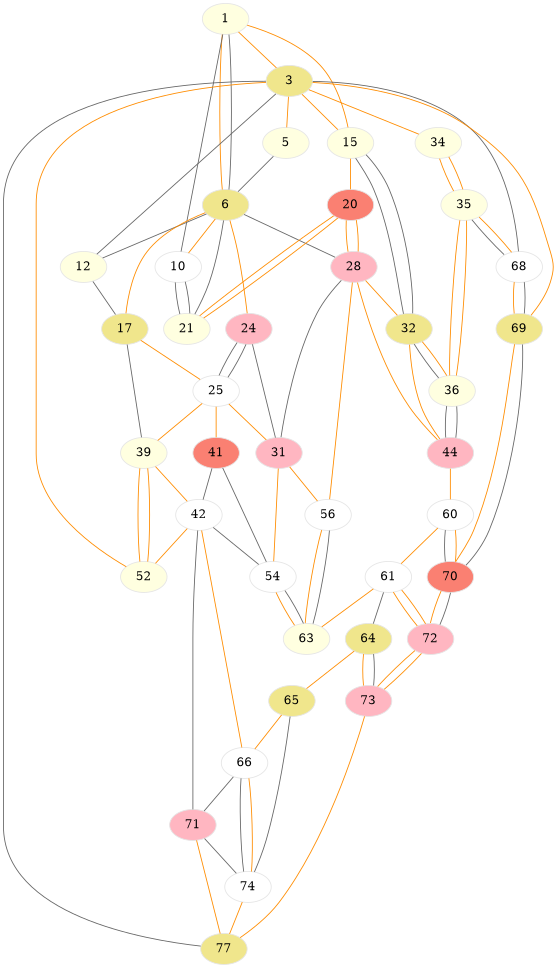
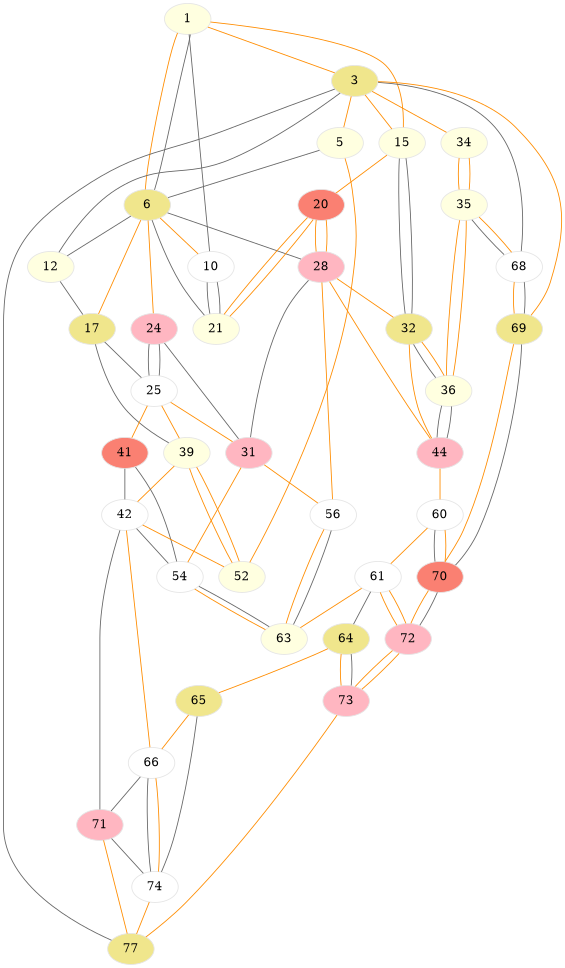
  graph {
    node [color=gray90 fillcolor=lightyellow style=filled]
    edge [color=darkorange]
    1 [super="+2"]
    3 [fillcolor=khaki super="+4+13+48"]
    6 [fillcolor=khaki super="+7+11"]
    10 [fillcolor=white]
    15 [super="+16"]
    5
    12
    34
    52
    68 [fillcolor=white]
    69 [fillcolor=khaki]
    77 [fillcolor=khaki super="+78"]
    17 [fillcolor=khaki super="+18"]
    21
    24 [fillcolor=lightpink]
    28 [fillcolor=lightpink super="+29"]
    20 [fillcolor=salmon]
    32 [fillcolor=khaki super="+33"]
    35
    70 [fillcolor=salmon]
    25 [fillcolor=white super="+38+26"]
    39 [super="+40"]
    31 [fillcolor=lightpink super="+37"]
    44 [fillcolor=lightpink super="+45"]
    56 [fillcolor=white]
    36
    41 [fillcolor=salmon]
    42 [fillcolor=white super="+43"]
    54 [fillcolor=white super="+55"]
    60 [fillcolor=white]
    63
    66 [fillcolor=white super="+67"]
    71 [fillcolor=lightpink super="+75"]
    74 [fillcolor=white super="+76"]
    61 [fillcolor=white super="+62"]
    64 [fillcolor=khaki]
    72 [fillcolor=lightpink]
    65 [fillcolor=khaki]
    73 [fillcolor=lightpink]
    1 -- 3
    1 -- 6
    1 -- 6 [color=gray40]
    1 -- 10 [color=gray40]
    1 -- 15
    3 -- 15
    3 -- 5
    3 -- 12 [color=gray40]
    3 -- 34 [weight=2]
-   3 -- 52
+   5 -- 52
    3 -- 68 [color=gray40]
    3 -- 69
    3 -- 77 [color=gray40]
    6 -- 10
    6 -- 12 [color=gray40]
    6 -- 17 [weight=2]
    6 -- 21 [color=gray40]
    6 -- 24
    6 -- 28 [color=gray40]
    10 -- 21 [color=gray40]
    10 -- 21 [color=gray40]
    15 -- 20
    15 -- 32 [color=gray40]
    15 -- 32 [color=gray40]
    5 -- 6 [color=gray40]
    12 -- 17 [color=gray40]
    34 -- 35
    34 -- 35
    68 -- 69
    68 -- 69 [color=gray40]
    69 -- 70
    69 -- 70 [color=gray40]
-   17 -- 25
+   17 -- 25 [color=gray40]
    17 -- 39 [color=gray40]
    24 -- 25 [color=gray40]
    24 -- 25 [color=gray40]
    24 -- 31 [color=gray40]
    28 -- 32
    28 -- 31 [color=gray40]
    28 -- 44
    28 -- 56
    20 -- 21
    20 -- 21
    20 -- 28
    20 -- 28
    32 -- 44
    32 -- 36 [color=gray40]
    32 -- 36
    35 -- 68 [color=gray40]
    35 -- 68
    35 -- 36
    35 -- 36
    70 -- 72
    70 -- 72 [color=gray40]
    25 -- 39
    25 -- 31
    25 -- 41
    39 -- 52
    39 -- 52
    39 -- 42
    31 -- 56
    31 -- 54
    44 -- 60
    56 -- 63
    56 -- 63 [color=gray40]
    36 -- 44 [color=gray40]
    36 -- 44 [color=gray40]
    41 -- 42 [color=gray40]
    41 -- 54 [color=gray40]
    42 -- 52
    42 -- 54 [color=gray40]
    42 -- 66
    42 -- 71 [color=gray40]
    54 -- 63
    54 -- 63 [color=gray40]
    60 -- 70 [color=gray40]
    60 -- 70
    60 -- 61
    66 -- 71 [color=gray40]
    66 -- 74 [color=gray40]
    66 -- 74
    71 -- 77
    71 -- 74 [color=gray40]
    74 -- 77
    61 -- 63
    61 -- 64 [color=gray40]
    61 -- 72
    61 -- 72
    64 -- 65
    64 -- 73
    64 -- 73 [color=gray40]
    72 -- 73
    72 -- 73
    65 -- 66
    65 -- 74 [color=gray40]
    73 -- 77
  }
